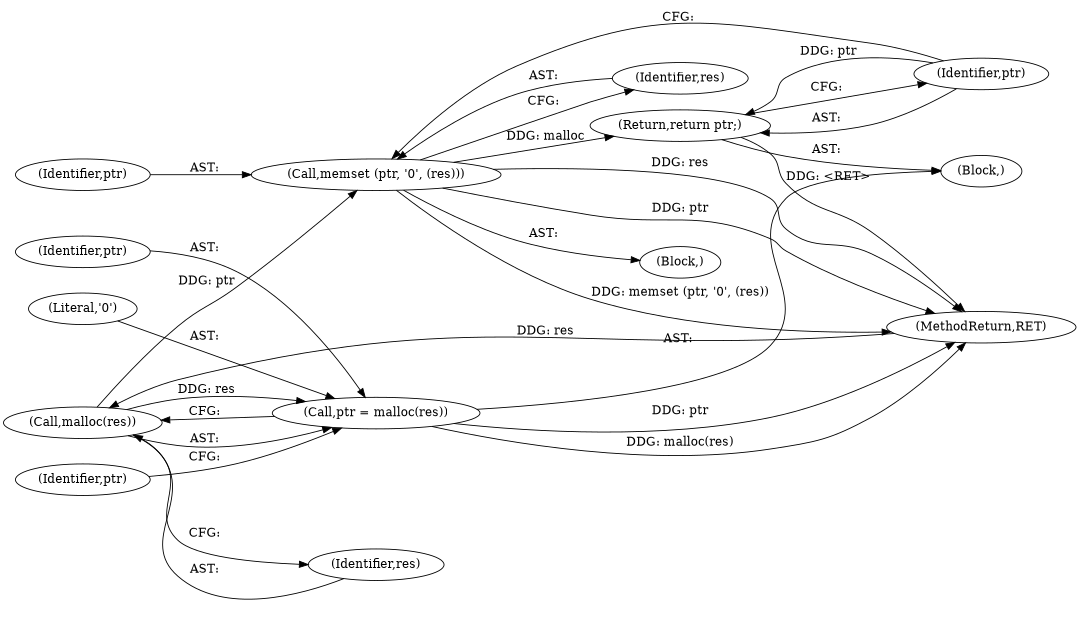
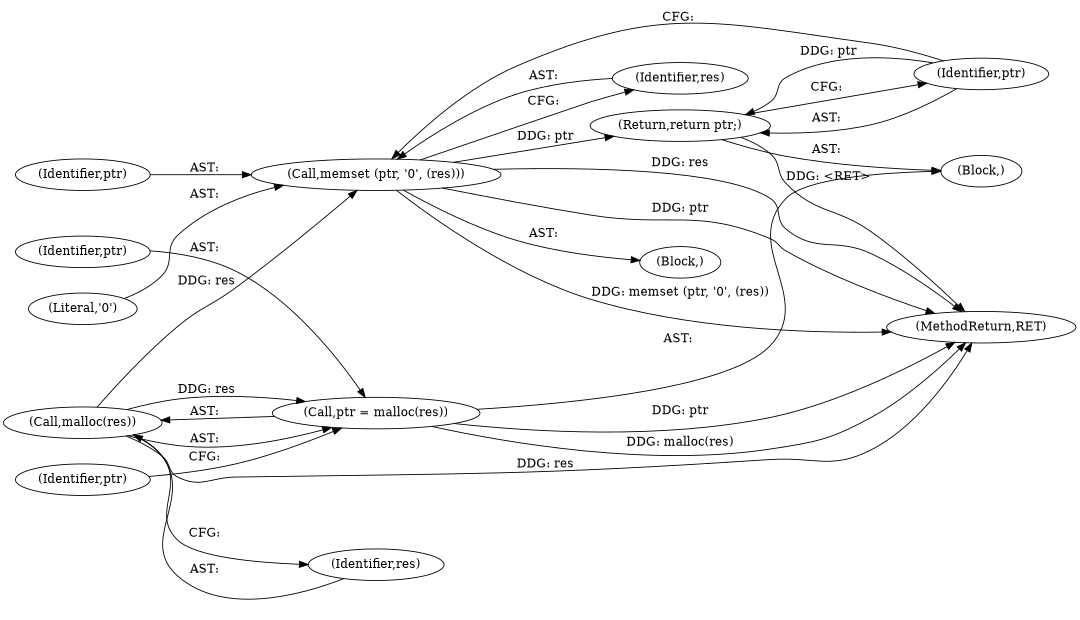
  digraph {
    rankdir=LR
    n1 [label="(Call,malloc(res))"]
    n2 [label="(Call,ptr = malloc(res))"]
    n3 [label="(Call,memset (ptr, '\0', (res)))"]
    n4 [label="(Identifier,res)"]
    n5 [label="(MethodReturn,RET)"]
    n6 [label="(Block,)"]
    n7 [label="(Return,return ptr;)"]
    n8 [label="(Identifier,res)"]
    n9 [label="(Block,)"]
    n10 [label="(Identifier,ptr)"]
    n11 [label="(Identifier,ptr)"]
    n12 [label="(Literal,'\0')"]
    n13 [label="(Identifier,ptr)"]
    n14 [label="(Identifier,ptr)"]
    n1 -> n2 [label="AST: "]
    n1 -> n2 [label="DDG: res"]
-   n1 -> n3 [label="DDG: ptr"]
+   n1 -> n3 [label="DDG: res"]
    n1 -> n4 [label="CFG: "]
-   n5 -> n1 [label="DDG: res"]
-   n2 -> n1 [label="CFG: "]
+   n1 -> n5 [label="DDG: res"]
+   n2 -> n1 [label="AST: "]
    n2 -> n5 [label="DDG: ptr"]
    n2 -> n5 [label="DDG: malloc(res)"]
    n2 -> n6 [label="AST: "]
    n3 -> n5 [label="DDG: res"]
    n3 -> n5 [label="DDG: ptr"]
    n3 -> n5 [label="DDG: memset (ptr, '\0', (res))"]
-   n3 -> n7 [label="DDG: malloc"]
+   n3 -> n7 [label="DDG: ptr"]
    n3 -> n8 [label="CFG: "]
    n3 -> n9 [label="AST: "]
    n4 -> n1 [label="AST: "]
    n7 -> n5 [label="DDG: <RET>"]
    n7 -> n6 [label="AST: "]
    n7 -> n10 [label="CFG: "]
    n8 -> n3 [label="AST: "]
    n10 -> n3 [label="CFG: "]
    n10 -> n7 [label="AST: "]
    n10 -> n7 [label="DDG: ptr"]
    n11 -> n3 [label="AST: "]
-   n12 -> n2 [label="AST: "]
+   n12 -> n3 [label="AST: "]
    n13 -> n2 [label="AST: "]
    n14 -> n2 [label="CFG: "]
  }
